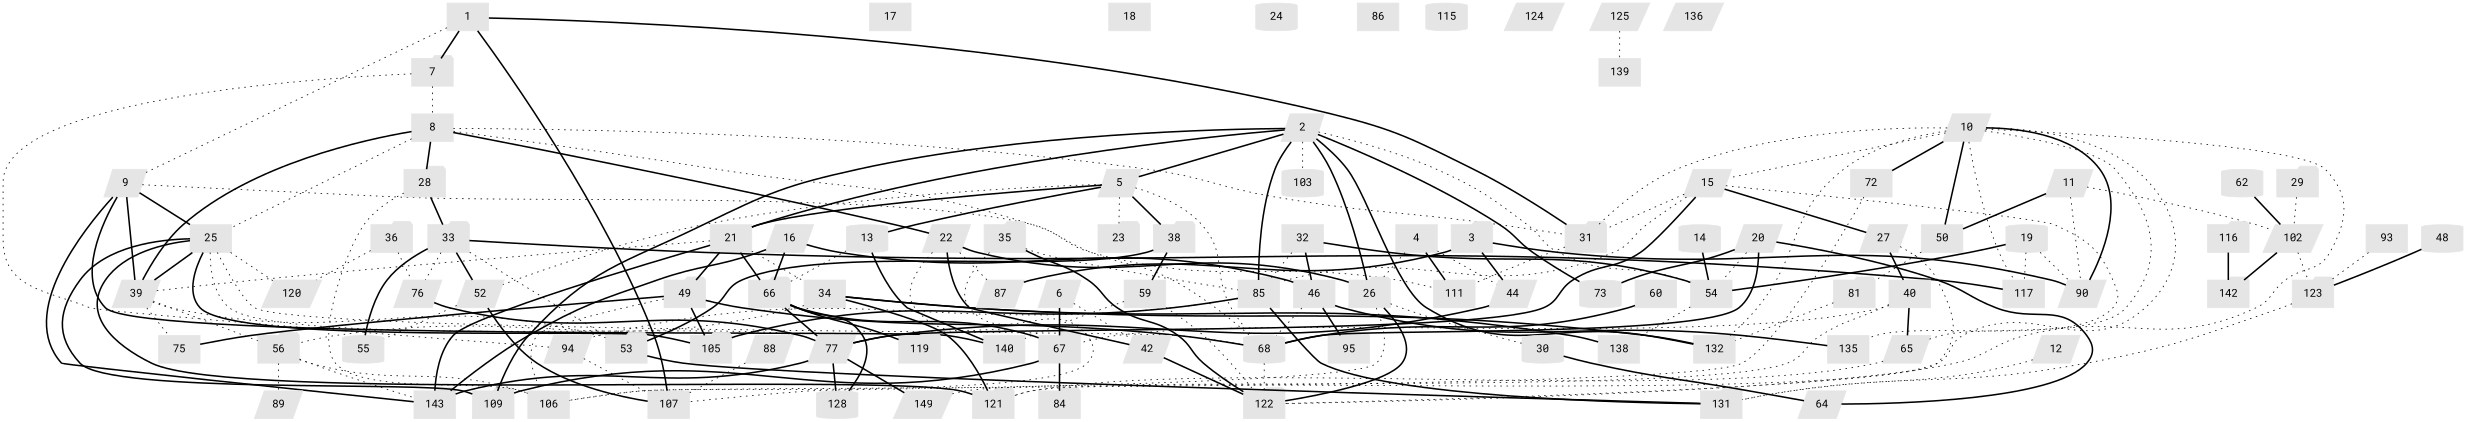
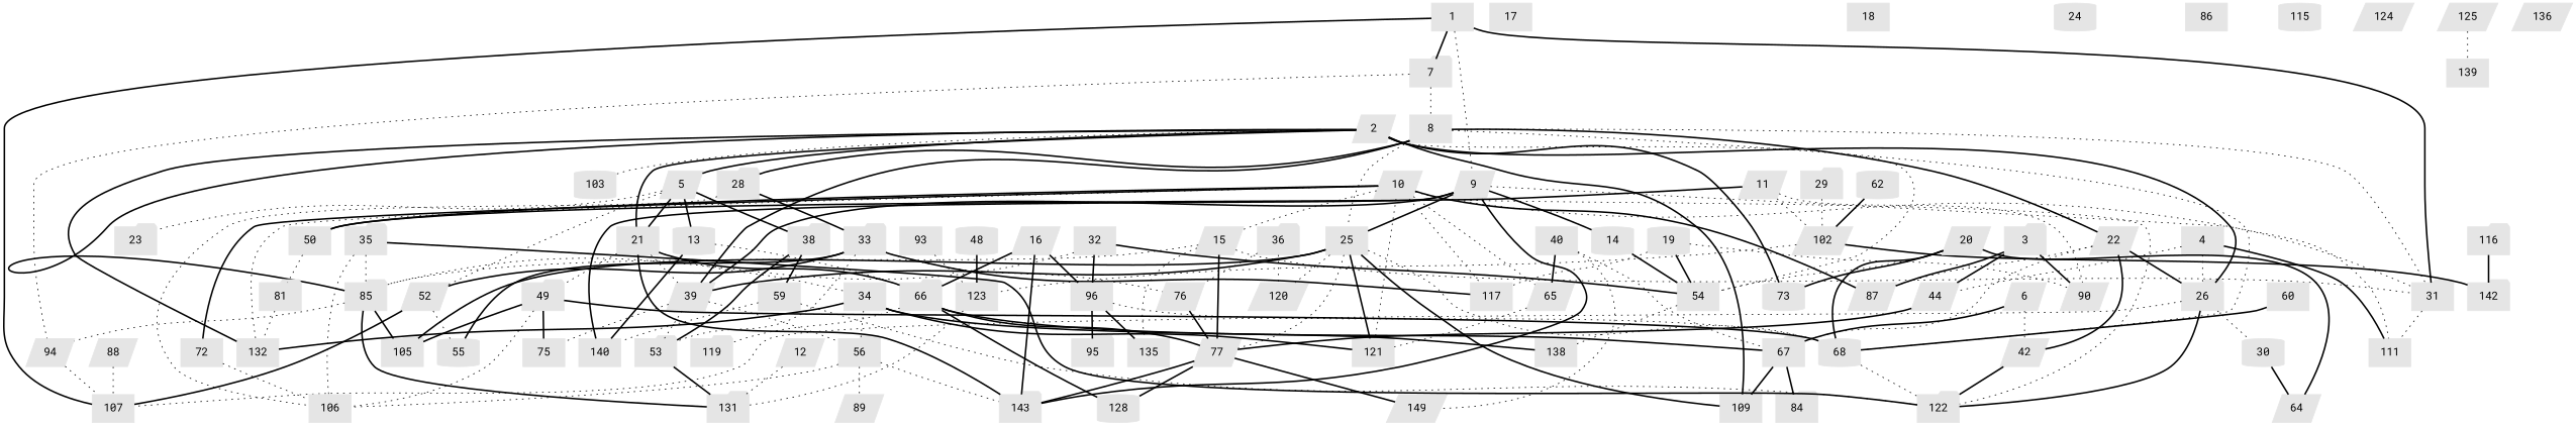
  graph {
    fontname="Roboto Mono"
    node [color=gray90 fontname="Roboto Mono" shape=parallelogram style=filled]
    edge [fontname="Roboto Mono" style=bold]
    1 [shape=box super="+71"]
    7 [shape=folder]
    9 [super="+104"]
    31 [shape=folder super="+97"]
    107 [shape=box]
    8 [shape=box super="+74"]
    94 [super="+146"]
    111 [shape=box]
    25 [shape=box super="+37"]
    39 [super="+45"]
    14 [shape=cylinder super="+137"]
    140 [shape=box]
    143 [shape=folder]
    2 [super="+118"]
    5 [super="+43"]
    21 [shape=box super="+110"]
    26 [shape=folder super="+78"]
    54 [shape=box super="+69"]
    73 [shape=cylinder]
    85 [shape=folder super="+108"]
    103 [shape=cylinder]
    109 [shape=folder]
    132 [shape=box super="+147"]
    13 [shape=cylinder super="+113"]
    23 [shape=folder]
    38 [shape=folder]
    52 [super="+96"]
    68 [shape=cylinder super="+101"]
    66 [shape=folder super="+99"]
    34 [shape=box super="+47"]
    49 [shape=folder super="+92"]
    122 [shape=folder super="+141"]
    30 [shape=cylinder]
    138 [shape=box]
    131 [shape=folder]
    105 [shape=folder]
    3 [shape=folder super="+79"]
    44
    87 [super="+126"]
    90 [super="+148"]
    77 [super="+82"]
    4 [shape=box]
    53 [shape=folder]
    59 [shape=box super="+80"]
    55 [shape=cylinder]
    42 [super="+63"]
    6
    67 [shape=folder super="+127"]
    84 [shape=folder]
    22
    28 [shape=folder super="+57"]
    121 [shape=folder super="+129"]
    120
    33 [shape=folder super="+51"]
    106 [shape=box super="+134"]
    75 [shape=box]
    56 [shape=folder super="+98"]
    10 [super="+41"]
    15 [super="+133"]
    50 [shape=box]
    65
    72 [shape=box super="+100"]
    117 [shape=box]
-   27 [super="+91"]
    135 [shape=box]
    81 [shape=folder]
    11
    102 [super="+112"]
    123 [shape=folder]
    142 [shape=folder]
    12
    119 [shape=folder]
    128 [shape=cylinder]
    40 [shape=box super="+83"]
    149
    16 [super="+114"]
-   46 [shape=box super="+70"]
+   46 [shape=box super="+70" label=96]
    95 [shape=folder]
    17 [shape=box]
    18 [shape=box]
    19 [shape=cylinder]
    20 [super="+130"]
    64
    24 [shape=cylinder]
    76
    29 [shape=folder]
    32 [shape=box]
    89
    35 [shape=folder]
    36 [shape=folder super="+58"]
    48 [shape=cylinder]
    60 [shape=box]
    62 [shape=cylinder super="+144"]
    86 [shape=box]
    88
    93 [shape=box]
    115 [shape=cylinder]
    116 [shape=folder]
    124
    125
    139 [shape=box]
    136 [super="+145"]
    1 -- 7
    1 -- 9 [style=dotted]
    1 -- 31
    1 -- 107
    7 -- 8 [style=dotted]
    7 -- 94 [style=dotted]
    9 -- 111 [style=dotted]
    9 -- 25
    9 -- 39
+   9 -- 14
    9 -- 140
    9 -- 143
    31 -- 111 [style=dotted]
    8 -- 31 [style=dotted]
    8 -- 25 [style=dotted]
    8 -- 39
    8 -- 68 [style=dotted]
    8 -- 22
    8 -- 28
    94 -- 107 [style=dotted]
    25 -- 39
    25 -- 109
    25 -- 68 [style=dotted]
    25 -- 105
    25 -- 77 [style=dotted]
    25 -- 121
    25 -- 120 [style=dotted]
    39 -- 53 [style=dotted]
    39 -- 75 [style=dotted]
    39 -- 56 [style=dotted weight=2]
    14 -- 54
    2 -- 5
    2 -- 21
    2 -- 26
    2 -- 54 [style=dotted weight=2]
    2 -- 73
    2 -- 85
    2 -- 103 [style=dotted]
    2 -- 109 [weight=2]
    2 -- 132
    5 -- 21
    5 -- 13
    5 -- 23 [style=dotted]
    5 -- 38
    5 -- 52 [style=dotted]
-   5 -- 68 [style=dotted]
    21 -- 39 [style=dotted]
    21 -- 143
    21 -- 66
    21 -- 34 [style=dotted]
-   21 -- 49
+   21 -- 49 [style=dotted]
    26 -- 107 [style=dotted]
    26 -- 122
    26 -- 30 [style=dotted]
    54 -- 138 [style=dotted]
    85 -- 94 [style=dotted]
    85 -- 131
    85 -- 105
    13 -- 140
    13 -- 66 [style=dotted]
    38 -- 53
    38 -- 59
    52 -- 107
    52 -- 55 [style=dotted]
    68 -- 122 [style=dotted]
    66 -- 77
    66 -- 67
-   66 -- 119
+   66 -- 119 [style=dotted]
    66 -- 128
    34 -- 132
    34 -- 138
    34 -- 121
    34 -- 56 [style=dotted]
    49 -- 68
    49 -- 105
    49 -- 106 [style=dotted]
    49 -- 75
    30 -- 64
    3 -- 44
    3 -- 87
    3 -- 90
    44 -- 77
    77 -- 143
    77 -- 128
    77 -- 149
    4 -- 111
    4 -- 26 [style=dotted]
    4 -- 44 [style=dotted]
    53 -- 131
    59 -- 140 [style=dotted]
    59 -- 122 [style=dotted]
    42 -- 122
    6 -- 42 [style=dotted]
    6 -- 67
    67 -- 109
    67 -- 84
    22 -- 26
    22 -- 87 [style=dotted]
    22 -- 42
    22 -- 67 [style=dotted]
    28 -- 33
    28 -- 106 [style=dotted]
    33 -- 52
    33 -- 53 [style=dotted]
    33 -- 55
    33 -- 117
    33 -- 76 [style=dotted]
    56 -- 143 [style=dotted]
    56 -- 106 [style=dotted]
    56 -- 89 [style=dotted]
    10 -- 31 [style=dotted]
    10 -- 132 [style=dotted]
    10 -- 122 [style=dotted]
-   10 -- 90
+   10 -- 87
    10 -- 121 [style=dotted]
    10 -- 15 [style=dotted]
    10 -- 50
    10 -- 65 [style=dotted]
    10 -- 72
    10 -- 117 [style=dotted]
    15 -- 31 [style=dotted]
    15 -- 85 [style=dotted]
    15 -- 77
-   15 -- 27
    15 -- 135 [style=dotted]
    50 -- 81 [style=dotted]
    65 -- 121 [style=dotted]
    72 -- 106 [style=dotted]
-   27 -- 122 [style=dotted]
-   27 -- 40
    81 -- 132 [style=dotted]
    11 -- 90 [style=dotted]
    11 -- 50
    11 -- 102 [style=dotted]
    102 -- 123 [style=dotted weight=2]
    102 -- 142
    123 -- 131 [style=dotted]
    12 -- 131 [style=dotted]
    40 -- 67 [style=dotted]
    40 -- 65
    40 -- 149 [style=dotted]
    16 -- 143
    16 -- 66
    16 -- 46
    46 -- 68 [style=dotted]
    46 -- 135
    46 -- 95
    19 -- 54
    19 -- 90 [style=dotted]
    19 -- 117 [style=dotted]
    20 -- 54 [style=dotted]
    20 -- 73
    20 -- 68
    20 -- 64
    76 -- 77
    29 -- 102 [style=dotted]
    32 -- 54
    32 -- 85 [style=dotted]
    32 -- 46
    35 -- 85 [style=dotted weight=2]
    35 -- 122
    35 -- 106 [style=dotted]
    36 -- 120 [style=dotted]
    36 -- 76 [style=dotted]
    48 -- 123
    60 -- 68
    62 -- 102
    88 -- 107 [style=dotted]
    93 -- 123 [style=dotted]
    116 -- 142
    125 -- 139 [style=dotted]
  }
